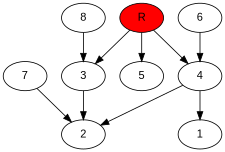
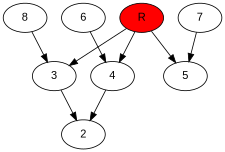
  digraph {
    fontname="Liberation Sans"
    node [fontname="Liberation Sans"]
    edge [fontname="Liberation Sans"]
    4
-   1
    2
    6
    7
    5
    8
    3
    R [fillcolor="#ff0000" style=filled]
-   4 -> 1
    4 -> 2
    6 -> 4
-   7 -> 2
+   7 -> 5
    8 -> 3
    3 -> 2
    R -> 4
    R -> 5
    R -> 3
  }
